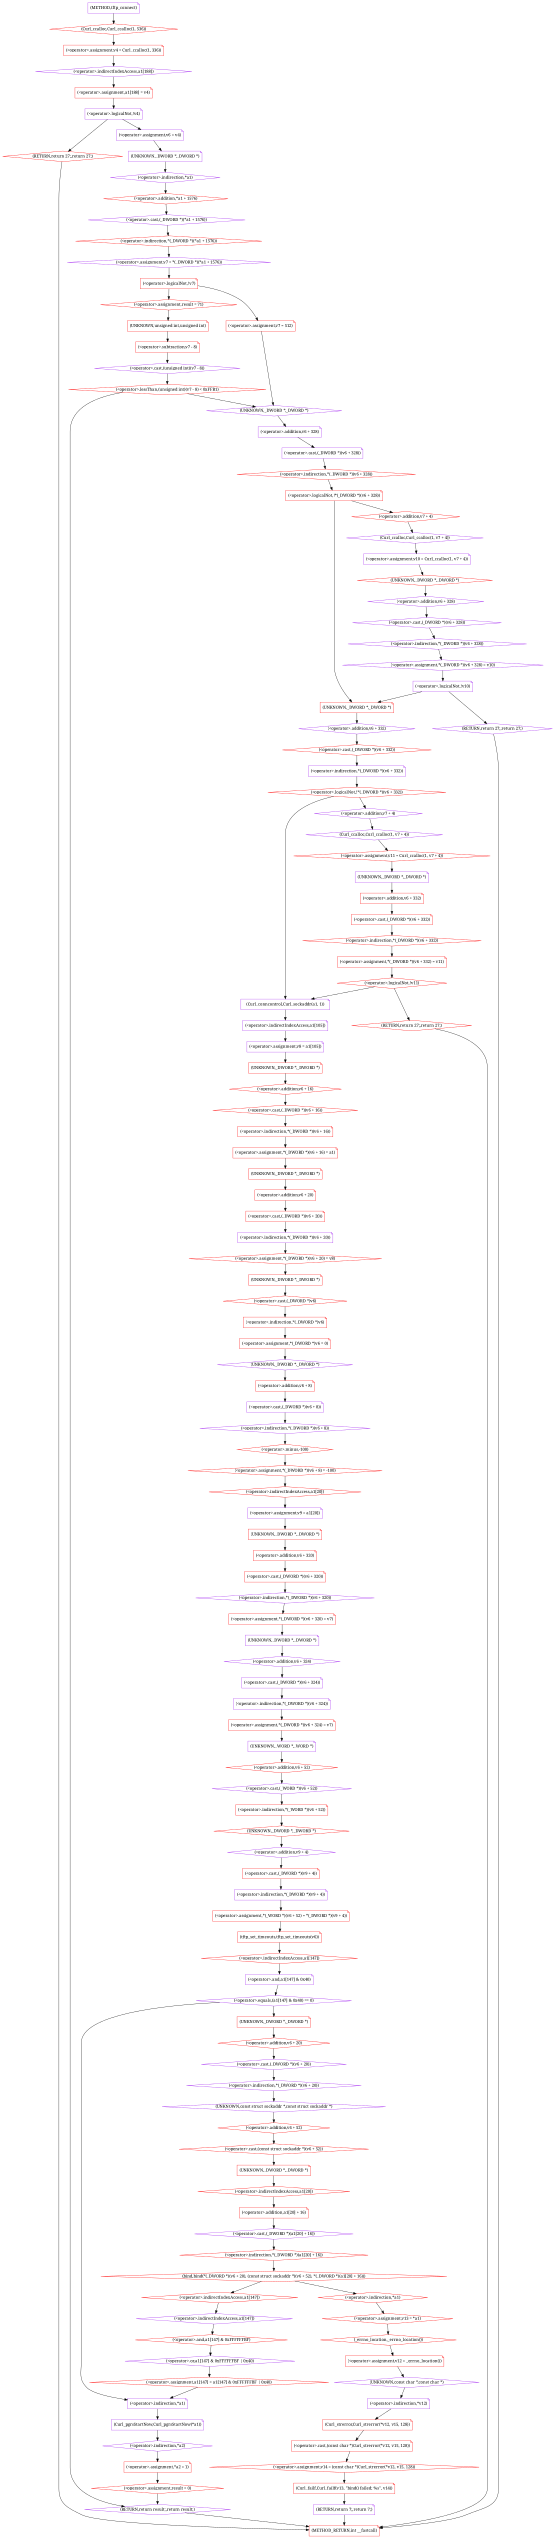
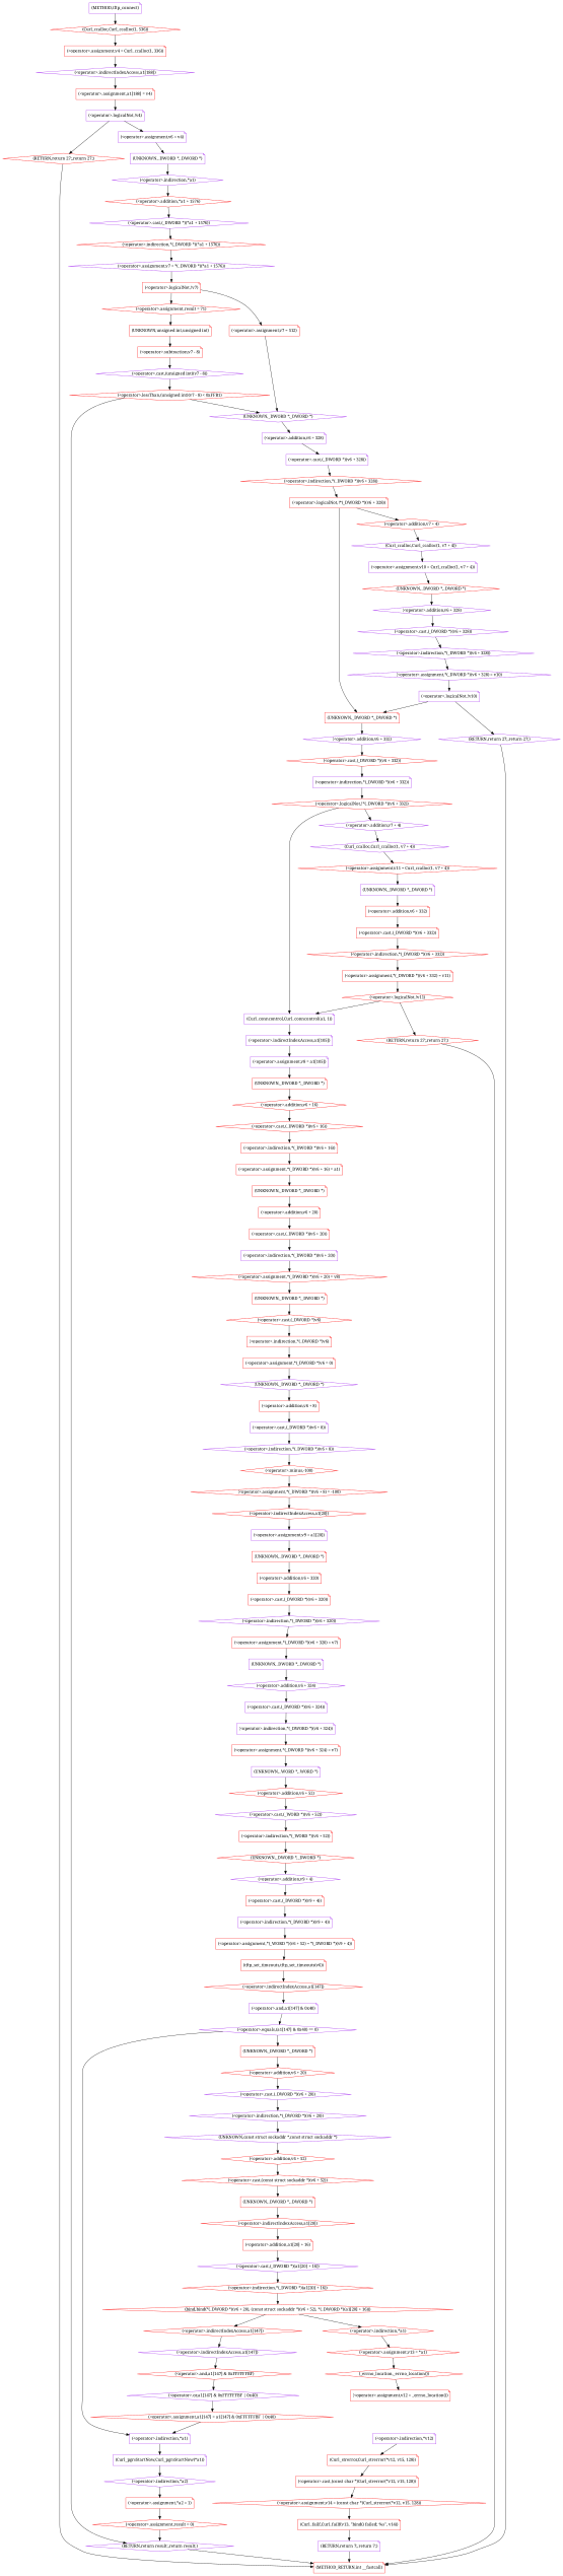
  digraph {
    fontname="Noto Serif"
    node [color=red fontname="Noto Serif" shape=diamond]
    edge [fontname="Noto Serif"]
    n1 [label="(<operator>.assignment,v4 = Curl_ccalloc(1, 336))" shape=note]
    n2 [color=purple label="(<operator>.indirectIndexAccess,a1[188])"]
    n3 [label="(<operator>.assignment,a1[188] = v4)" shape=note]
    n4 [label="(Curl_ccalloc,Curl_ccalloc(1, 536))"]
    n5 [color=purple label="(<operator>.logicalNot,!v4)" shape=note]
    n6 [label="(RETURN,return 27;,return 27;)"]
    n7 [color=purple label="(<operator>.assignment,v6 = v4)" shape=note]
    n8 [label="(METHOD_RETURN,int __fastcall)" shape=note]
    n9 [color=purple label="(UNKNOWN,_DWORD *,_DWORD *)" shape=note]
    n10 [color=purple label="(<operator>.indirection,*a1)"]
    n11 [color=purple label="(<operator>.assignment,v7 = *(_DWORD *)(*a1 + 1576))"]
    n12 [label="(<operator>.logicalNot,!v7)" shape=note]
    n13 [label="(<operator>.assignment,v7 = 512)" shape=note]
    n14 [label="(<operator>.assignment,result = 71)"]
    n15 [label="(<operator>.indirection,*(_DWORD *)(*a1 + 1576))"]
    n16 [color=purple label="(<operator>.cast,(_DWORD *)(*a1 + 1576))"]
    n17 [label="(<operator>.addition,*a1 + 1576)"]
    n18 [color=purple label="(UNKNOWN,_DWORD *,_DWORD *)"]
    n19 [label="(UNKNOWN,unsigned int,unsigned int)" shape=note]
    n20 [color=purple label="(<operator>.addition,v6 + 328)" shape=note]
    n21 [label="(<operator>.subtraction,v7 - 8)" shape=note]
    n22 [label="(<operator>.lessThan,(unsigned int)(v7 - 8) < 0xFFB1)"]
    n23 [color=purple label="(RETURN,return result;,return result;)"]
    n24 [color=purple label="(<operator>.cast,(unsigned int)(v7 - 8))"]
    n25 [label="(<operator>.logicalNot,!*(_DWORD *)(v6 + 328))" shape=note]
    n26 [label="(<operator>.addition,v7 + 4)"]
    n27 [label="(UNKNOWN,_DWORD *,_DWORD *)" shape=note]
    n28 [color=purple label="(Curl_ccalloc,Curl_ccalloc(1, v7 + 4))"]
    n29 [color=purple label="(<operator>.addition,v6 + 332)"]
    n30 [label="(<operator>.indirection,*(_DWORD *)(v6 + 328))"]
    n31 [color=purple label="(<operator>.cast,(_DWORD *)(v6 + 328))" shape=note]
    n32 [color=purple label="(<operator>.assignment,v10 = Curl_ccalloc(1, v7 + 4))" shape=note]
    n33 [label="(UNKNOWN,_DWORD *,_DWORD *)"]
    n34 [color=purple label="(<operator>.addition,v6 + 328)"]
    n35 [color=purple label="(<operator>.assignment,*(_DWORD *)(v6 + 328) = v10)"]
    n36 [color=purple label="(<operator>.logicalNot,!v10)" shape=note]
    n37 [color=purple label="(RETURN,return 27;,return 27;)"]
    n38 [color=purple label="(<operator>.indirection,*(_DWORD *)(v6 + 328))"]
    n39 [color=purple label="(<operator>.cast,(_DWORD *)(v6 + 328))"]
    n40 [label="(<operator>.logicalNot,!*(_DWORD *)(v6 + 332))"]
    n41 [color=purple label="(<operator>.addition,v7 + 4)"]
-   n42 [color=purple label="(Curl_conncontrol,Curl_sockaddr(a1, 1))" shape=note]
+   n42 [color=purple label="(Curl_conncontrol,Curl_conncontrol(a1, 1))" shape=note]
    n43 [color=purple label="(Curl_ccalloc,Curl_ccalloc(1, v7 + 4))"]
    n44 [color=purple label="(<operator>.indirectIndexAccess,a1[105])" shape=note]
    n45 [color=purple label="(<operator>.indirection,*(_DWORD *)(v6 + 332))" shape=note]
    n46 [label="(<operator>.cast,(_DWORD *)(v6 + 332))"]
    n47 [label="(<operator>.assignment,v11 = Curl_ccalloc(1, v7 + 4))"]
    n48 [color=purple label="(UNKNOWN,_DWORD *,_DWORD *)" shape=note]
    n49 [label="(<operator>.addition,v6 + 332)" shape=note]
    n50 [label="(<operator>.assignment,*(_DWORD *)(v6 + 332) = v11)" shape=note]
    n51 [label="(<operator>.logicalNot,!v11)"]
    n52 [label="(RETURN,return 27;,return 27;)"]
    n53 [label="(<operator>.indirection,*(_DWORD *)(v6 + 332))"]
    n54 [label="(<operator>.cast,(_DWORD *)(v6 + 332))" shape=note]
    n55 [color=purple label="(<operator>.assignment,v8 = a1[105])" shape=note]
    n56 [label="(UNKNOWN,_DWORD *,_DWORD *)" shape=note]
    n57 [label="(<operator>.addition,v6 + 16)"]
    n58 [label="(<operator>.assignment,*(_DWORD *)(v6 + 16) = a1)" shape=note]
    n59 [label="(UNKNOWN,_DWORD *,_DWORD *)" shape=note]
    n60 [label="(<operator>.addition,v6 + 20)" shape=note]
    n61 [label="(<operator>.indirection,*(_DWORD *)(v6 + 16))" shape=note]
    n62 [label="(<operator>.cast,(_DWORD *)(v6 + 16))"]
    n63 [label="(<operator>.assignment,*(_DWORD *)(v6 + 20) = v8)"]
    n64 [label="(UNKNOWN,_DWORD *,_DWORD *)" shape=note]
    n65 [label="(<operator>.cast,(_DWORD *)v6)"]
    n66 [color=purple label="(<operator>.indirection,*(_DWORD *)(v6 + 20))" shape=note]
    n67 [label="(<operator>.cast,(_DWORD *)(v6 + 20))" shape=note]
    n68 [label="(<operator>.assignment,*(_DWORD *)v6 = 0)" shape=note]
    n69 [color=purple label="(UNKNOWN,_DWORD *,_DWORD *)"]
    n70 [label="(<operator>.addition,v6 + 8)" shape=note]
    n71 [label="(<operator>.indirection,*(_DWORD *)v6)" shape=note]
    n72 [label="(<operator>.assignment,*(_DWORD *)(v6 + 8) = -100)"]
    n73 [label="(<operator>.indirectIndexAccess,a1[20])"]
    n74 [color=purple label="(<operator>.assignment,v9 = a1[20])" shape=note]
    n75 [color=purple label="(<operator>.indirection,*(_DWORD *)(v6 + 8))"]
    n76 [label="(<operator>.minus,-100)"]
    n77 [color=purple label="(<operator>.cast,(_DWORD *)(v6 + 8))" shape=note]
    n78 [label="(UNKNOWN,_DWORD *,_DWORD *)" shape=note]
    n79 [label="(<operator>.addition,v6 + 320)" shape=note]
    n80 [label="(<operator>.assignment,*(_DWORD *)(v6 + 320) = v7)" shape=note]
    n81 [color=purple label="(UNKNOWN,_DWORD *,_DWORD *)" shape=note]
    n82 [color=purple label="(<operator>.addition,v6 + 324)"]
    n83 [color=purple label="(<operator>.indirection,*(_DWORD *)(v6 + 320))"]
    n84 [label="(<operator>.cast,(_DWORD *)(v6 + 320))" shape=note]
    n85 [label="(<operator>.assignment,*(_DWORD *)(v6 + 324) = v7)" shape=note]
    n86 [color=purple label="(UNKNOWN,_WORD *,_WORD *)" shape=note]
    n87 [label="(<operator>.addition,v6 + 52)"]
    n88 [color=purple label="(<operator>.indirection,*(_DWORD *)(v6 + 324))" shape=note]
    n89 [color=purple label="(<operator>.cast,(_DWORD *)(v6 + 324))" shape=note]
    n90 [label="(<operator>.assignment,*(_WORD *)(v6 + 52) = *(_DWORD *)(v9 + 4))" shape=note]
    n91 [label="(tftp_set_timeouts,tftp_set_timeouts(v6))" shape=note]
    n92 [label="(<operator>.indirectIndexAccess,a1[147])"]
    n93 [label="(<operator>.indirection,*(_WORD *)(v6 + 52))" shape=note]
    n94 [label="(UNKNOWN,_DWORD *,_DWORD *)"]
    n95 [color=purple label="(<operator>.addition,v9 + 4)"]
    n96 [color=purple label="(<operator>.cast,(_WORD *)(v6 + 52))"]
    n97 [color=purple label="(<operator>.indirection,*(_DWORD *)(v9 + 4))" shape=note]
    n98 [label="(<operator>.cast,(_DWORD *)(v9 + 4))" shape=note]
    n99 [color=purple label="(<operator>.and,a1[147] & 0x40)" shape=note]
    n100 [color=purple label="(<operator>.equals,(a1[147] & 0x40) == 0)"]
    n101 [label="(UNKNOWN,_DWORD *,_DWORD *)" shape=note]
    n102 [color=purple label="(<operator>.indirection,*a1)" shape=note]
    n103 [label="(<operator>.addition,v6 + 20)"]
    n104 [color=purple label="(Curl_pgrsStartNow,Curl_pgrsStartNow(*a1))" shape=note]
    n105 [label="(bind,bind(*(_DWORD *)(v6 + 20), (const struct sockaddr *)(v6 + 52), *(_DWORD *)(a1[20] + 16)))"]
    n106 [label="(<operator>.indirection,*a1)"]
    n107 [label="(<operator>.indirectIndexAccess,a1[147])"]
    n108 [label="(<operator>.assignment,v13 = *a1)"]
    n109 [color=purple label="(<operator>.indirectIndexAccess,a1[147])"]
    n110 [color=purple label="(<operator>.indirection,*(_DWORD *)(v6 + 20))"]
    n111 [color=purple label="(UNKNOWN,const struct sockaddr *,const struct sockaddr *)"]
    n112 [label="(<operator>.addition,v6 + 52)"]
    n113 [color=purple label="(<operator>.cast,(_DWORD *)(v6 + 20))"]
    n114 [label="(<operator>.cast,(const struct sockaddr *)(v6 + 52))"]
    n115 [label="(UNKNOWN,_DWORD *,_DWORD *)" shape=note]
    n116 [label="(<operator>.indirectIndexAccess,a1[20])"]
    n117 [label="(<operator>.indirection,*(_DWORD *)(a1[20] + 16))"]
    n118 [color=purple label="(<operator>.cast,(_DWORD *)(a1[20] + 16))"]
    n119 [label="(<operator>.addition,a1[20] + 16)" shape=note]
    n120 [label="(_errno_location,_errno_location())"]
    n121 [label="(<operator>.assignment,v12 = _errno_location())" shape=note]
-   n122 [color=purple label="(UNKNOWN,const char *,const char *)"]
    n123 [color=purple label="(<operator>.indirection,*v12)" shape=note]
    n124 [label="(<operator>.assignment,v14 = (const char *)Curl_strerror(*v12, v15, 128))"]
    n125 [label="(Curl_failf,Curl_failf(v13, \"bind() failed; %s\", v14))" shape=note]
    n126 [color=purple label="(RETURN,return 7;,return 7;)" shape=note]
    n127 [label="(<operator>.cast,(const char *)Curl_strerror(*v12, v15, 128))" shape=note]
    n128 [label="(Curl_strerror,Curl_strerror(*v12, v15, 128))" shape=note]
    n129 [label="(<operator>.assignment,a1[147] = a1[147] & 0xFFFFFFBF | 0x40)"]
    n130 [label="(<operator>.and,a1[147] & 0xFFFFFFBF)"]
    n131 [color=purple label="(<operator>.or,a1[147] & 0xFFFFFFBF | 0x40)"]
    n132 [color=purple label="(<operator>.indirection,*a2)"]
    n133 [label="(<operator>.assignment,*a2 = 1)" shape=note]
    n134 [label="(<operator>.assignment,result = 0)"]
    n135 [color=purple label="(METHOD,tftp_connect)" shape=note]
    n1 -> n2
    n2 -> n3
    n3 -> n5
    n4 -> n1
    n5 -> n6
    n5 -> n7
    n6 -> n8
    n7 -> n9
    n9 -> n10
    n10 -> n17
    n11 -> n12
    n12 -> n13
    n12 -> n14
    n13 -> n18
    n14 -> n19
    n15 -> n11
    n16 -> n15
    n17 -> n16
    n18 -> n20
    n19 -> n21
    n20 -> n31
    n21 -> n24
    n22 -> n18
    n22 -> n23
    n23 -> n8
    n24 -> n22
    n25 -> n26
    n25 -> n27
    n26 -> n28
    n27 -> n29
    n28 -> n32
    n29 -> n46
    n30 -> n25
    n31 -> n30
    n32 -> n33
    n33 -> n34
    n34 -> n39
    n35 -> n36
    n36 -> n27
    n36 -> n37
    n37 -> n8
    n38 -> n35
    n39 -> n38
    n40 -> n41
    n40 -> n42
    n41 -> n43
    n42 -> n44
    n43 -> n47
    n44 -> n55
    n45 -> n40
    n46 -> n45
    n47 -> n48
    n48 -> n49
    n49 -> n54
    n50 -> n51
    n51 -> n42
    n51 -> n52
    n52 -> n8
    n53 -> n50
    n54 -> n53
    n55 -> n56
    n56 -> n57
    n57 -> n62
    n58 -> n59
    n59 -> n60
    n60 -> n67
    n61 -> n58
    n62 -> n61
    n63 -> n64
    n64 -> n65
    n65 -> n71
    n66 -> n63
    n67 -> n66
    n68 -> n69
    n69 -> n70
    n70 -> n77
    n71 -> n68
    n72 -> n73
    n73 -> n74
    n74 -> n78
    n75 -> n76
    n76 -> n72
    n77 -> n75
    n78 -> n79
    n79 -> n84
    n80 -> n81
    n81 -> n82
    n82 -> n89
    n83 -> n80
    n84 -> n83
    n85 -> n86
    n86 -> n87
    n87 -> n96
    n88 -> n85
    n89 -> n88
    n90 -> n91
    n91 -> n92
    n92 -> n99
    n93 -> n94
    n94 -> n95
    n95 -> n98
    n96 -> n93
    n97 -> n90
    n98 -> n97
    n99 -> n100
    n100 -> n101
    n100 -> n102
    n101 -> n103
    n102 -> n104
    n103 -> n113
    n104 -> n132
    n105 -> n106
    n105 -> n107
    n106 -> n108
    n107 -> n109
    n108 -> n120
    n109 -> n130
    n110 -> n111
    n111 -> n112
    n112 -> n114
    n113 -> n110
    n114 -> n115
    n115 -> n116
    n116 -> n119
    n117 -> n105
    n118 -> n117
    n119 -> n118
    n120 -> n121
-   n121 -> n122
-   n122 -> n123
    n123 -> n128
    n124 -> n125
    n125 -> n126
    n126 -> n8
    n127 -> n124
    n128 -> n127
    n129 -> n102
    n130 -> n131
    n131 -> n129
    n132 -> n133
    n133 -> n134
    n134 -> n23
    n135 -> n4
  }
